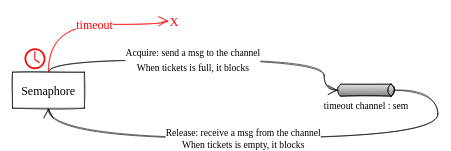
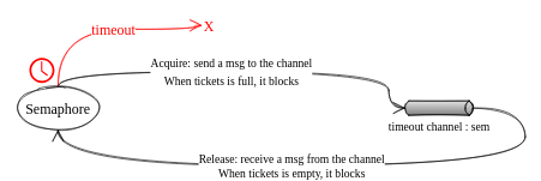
  <mxCell id="0" />
  <mxCell id="1" parent="0" />
  <mxCell id="2" style="edgeStyle=orthogonalEdgeStyle;curved=1;rounded=0;sketch=1;hachureGap=4;orthogonalLoop=1;jettySize=auto;html=1;exitX=1;exitY=0.5;exitDx=-2.7;exitDy=0;exitPerimeter=0;entryX=0.5;entryY=1;entryDx=0;entryDy=0;fontFamily=Architects Daughter;fontSource=https%3A%2F%2Ffonts.googleapis.com%2Fcss%3Ffamily%3DArchitects%2BDaughter;fontSize=16;endArrow=open;startSize=14;endSize=14;sourcePerimeterSpacing=8;targetPerimeterSpacing=8;" parent="1" source="4" target="9" edge="1"><mxGeometry relative="1" as="geometry"><Array as="points"><mxPoint x="730" y="150" /><mxPoint x="730" y="230" /><mxPoint x="80" y="230" /></Array></mxGeometry></mxCell>
  <mxCell id="3" value="Release: receive a msg from the channel&lt;br&gt;When tickets is empty, it blocks" style="edgeLabel;html=1;align=center;verticalAlign=middle;resizable=0;points=[];fontSize=16;fontFamily=Architects Daughter;" parent="2" vertex="1" connectable="0"><mxGeometry x="0.301" y="-3" relative="1" as="geometry"><mxPoint x="77" y="3" as="offset" /></mxGeometry></mxCell>
  <mxCell id="4" value="&lt;span style=&quot;font-size: 16px;&quot;&gt;timeout channel : sem&lt;/span&gt;" style="strokeWidth=1;outlineConnect=0;dashed=0;align=center;fontSize=8;shape=mxgraph.eip.messageChannel;html=1;verticalLabelPosition=bottom;verticalAlign=top;sketch=1;hachureGap=4;fontFamily=Architects Daughter;fontSource=https%3A%2F%2Ffonts.googleapis.com%2Fcss%3Ffamily%3DArchitects%2BDaughter;" parent="1" vertex="1"><mxGeometry x="560" y="140" width="100" height="20" as="geometry" /></mxCell>
  <mxCell id="5" style="edgeStyle=orthogonalEdgeStyle;curved=1;rounded=0;sketch=1;hachureGap=4;orthogonalLoop=1;jettySize=auto;html=1;exitX=0.5;exitY=0;exitDx=0;exitDy=0;entryX=0;entryY=0.5;entryDx=2.7;entryDy=0;entryPerimeter=0;fontFamily=Architects Daughter;fontSource=https%3A%2F%2Ffonts.googleapis.com%2Fcss%3Ffamily%3DArchitects%2BDaughter;fontSize=20;endArrow=open;startSize=14;endSize=14;sourcePerimeterSpacing=8;targetPerimeterSpacing=8;" parent="1" source="9" target="4" edge="1"><mxGeometry relative="1" as="geometry"><Array as="points"><mxPoint x="80" y="100" /><mxPoint x="540" y="100" /><mxPoint x="540" y="150" /></Array></mxGeometry></mxCell>
  <mxCell id="6" value="&lt;span style=&quot;font-size: 16px;&quot;&gt;Acquire: send a msg to the channel&lt;br&gt;When tickets is full, it blocks&lt;br&gt;&lt;/span&gt;" style="edgeLabel;html=1;align=center;verticalAlign=middle;resizable=0;points=[];fontSize=20;fontFamily=Architects Daughter;" parent="5" vertex="1" connectable="0"><mxGeometry x="-0.145" y="3" relative="1" as="geometry"><mxPoint x="24" as="offset" /></mxGeometry></mxCell>
  <mxCell id="7" style="edgeStyle=orthogonalEdgeStyle;curved=1;rounded=0;sketch=1;hachureGap=4;orthogonalLoop=1;jettySize=auto;html=1;exitX=0.5;exitY=0;exitDx=0;exitDy=0;fontFamily=Architects Daughter;fontSource=https%3A%2F%2Ffonts.googleapis.com%2Fcss%3Ffamily%3DArchitects%2BDaughter;fontSize=16;endArrow=open;startSize=14;endSize=14;sourcePerimeterSpacing=8;targetPerimeterSpacing=8;entryX=0;entryY=0.5;entryDx=0;entryDy=0;strokeColor=#FF0000;" parent="1" source="9" edge="1"><mxGeometry relative="1" as="geometry"><mxPoint x="280" y="35" as="targetPoint" /><Array as="points"><mxPoint x="80" y="40" /><mxPoint x="270" y="40" /><mxPoint x="270" y="35" /></Array></mxGeometry></mxCell>
  <mxCell id="8" value="timeout" style="edgeLabel;html=1;align=center;verticalAlign=middle;resizable=0;points=[];fontSize=20;fontFamily=Architects Daughter;fontColor=#FF0000;" parent="7" vertex="1" connectable="0"><mxGeometry x="0.095" relative="1" as="geometry"><mxPoint as="offset" /></mxGeometry></mxCell>
- <mxCell id="9" value="&lt;font style=&quot;font-size: 20px;&quot;&gt;Semaphore&lt;/font&gt;" style="rounded=0;whiteSpace=wrap;html=1;sketch=1;hachureGap=4;fontFamily=Architects Daughter;fontSource=https%3A%2F%2Ffonts.googleapis.com%2Fcss%3Ffamily%3DArchitects%2BDaughter;fontSize=16;" parent="1" vertex="1"><mxGeometry x="20" y="120" width="120" height="60" as="geometry" /></mxCell>
+ <mxCell id="9" value="&lt;font style=&quot;font-size: 20px;&quot;&gt;Semaphore&lt;/font&gt;" style="ellipse;whiteSpace=wrap;html=1;sketch=1;hachureGap=4;fontFamily=Architects Daughter;fontSource=https%3A%2F%2Ffonts.googleapis.com%2Fcss%3Ffamily%3DArchitects%2BDaughter;fontSize=16;" parent="1" vertex="1"><mxGeometry x="20" y="120" width="120" height="60" as="geometry" /></mxCell>
  <mxCell id="10" value="&lt;font style=&quot;font-size: 20px;&quot;&gt;X&lt;/font&gt;" style="text;html=1;strokeColor=none;fillColor=none;align=center;verticalAlign=middle;whiteSpace=wrap;rounded=0;sketch=1;hachureGap=4;fontFamily=Architects Daughter;fontSource=https%3A%2F%2Ffonts.googleapis.com%2Fcss%3Ffamily%3DArchitects%2BDaughter;fontSize=16;fontColor=#FF0000;" parent="1" vertex="1"><mxGeometry x="260" y="20" width="60" height="30" as="geometry" /></mxCell>
  <mxCell id="11" value="" style="sketch=0;pointerEvents=1;shadow=0;dashed=0;html=1;strokeColor=none;fillColor=#FF0000;labelPosition=center;verticalLabelPosition=bottom;verticalAlign=top;outlineConnect=0;align=center;shape=mxgraph.office.concepts.clock;hachureGap=4;fontFamily=Architects Daughter;fontSource=https%3A%2F%2Ffonts.googleapis.com%2Fcss%3Ffamily%3DArchitects%2BDaughter;fontSize=20;fontColor=#FF0000;" parent="1" vertex="1"><mxGeometry x="40" y="80" width="35" height="35" as="geometry" /></mxCell>
